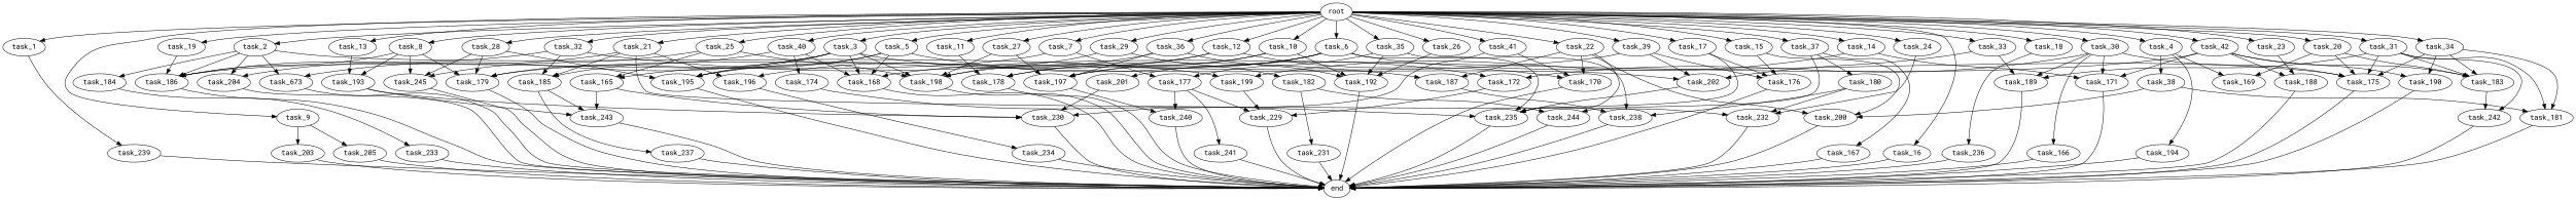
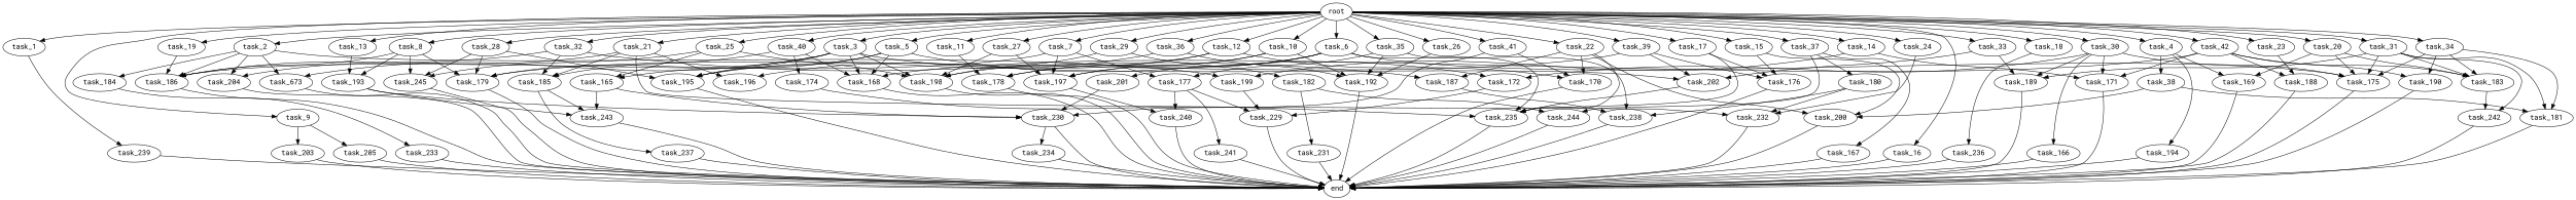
  digraph {
    fontname="Roboto Mono"
    node [fontname="Roboto Mono"]
    edge [fontname="Roboto Mono"]
    root
    task_1
    task_2
    task_3
    task_4
    task_5
    task_6
    task_7
    task_8
    task_9
    task_10
    task_11
    task_12
    task_13
    task_14
    task_15
    task_16
    task_17
    task_18
    task_19
    task_20
    task_21
    task_22
    task_23
    task_24
    task_25
    task_26
    task_27
    task_28
    task_29
    task_30
    task_31
    task_32
    task_33
    task_34
    task_35
    task_36
    task_37
    task_39
    task_40
    task_41
    task_42
    task_239
    n44 [label=task_673]
    task_184
    task_186
    task_199
    task_204
    task_168
    task_179
    task_195
    task_198
    task_202
    task_38
    task_169
    task_194
    task_165
    task_172
    task_175
    task_197
    task_201
    task_235
    task_177
    task_193
    task_245
    task_203
    task_205
    task_178
    task_192
    task_196
    task_170
    task_171
    task_176
    task_200
    end
    task_236
    task_183
    task_185
    task_232
    task_187
    task_188
    task_182
    task_166
    task_189
    task_181
    task_242
    task_190
    task_238
    task_167
    task_180
    task_244
    task_174
    task_230
    task_233
    task_229
    task_243
    task_240
    task_241
    task_234
    task_237
    task_231
    root -> task_1
    root -> task_2
    root -> task_3
    root -> task_4
    root -> task_5
    root -> task_6
    root -> task_7
    root -> task_8
    root -> task_9
    root -> task_10
    root -> task_11
    root -> task_12
    root -> task_13
    root -> task_14
    root -> task_15
    root -> task_16
    root -> task_17
    root -> task_18
    root -> task_19
    root -> task_20
    root -> task_21
    root -> task_22
    root -> task_23
    root -> task_24
    root -> task_25
    root -> task_26
    root -> task_27
    root -> task_28
    root -> task_29
    root -> task_30
    root -> task_31
    root -> task_32
    root -> task_33
    root -> task_34
    root -> task_35
    root -> task_36
    root -> task_37
    root -> task_39
    root -> task_40
    root -> task_41
    root -> task_42
    task_1 -> task_239
    task_2 -> n44
    task_2 -> task_184
    task_2 -> task_186
    task_2 -> task_199
    task_2 -> task_204
    task_3 -> n44
    task_3 -> task_168
    task_3 -> task_179
    task_3 -> task_195
    task_3 -> task_198
    task_3 -> task_202
    task_4 -> task_38
    task_4 -> task_169
    task_4 -> task_194
    task_5 -> task_168
    task_5 -> task_195
    task_5 -> task_165
    task_5 -> task_172
    task_6 -> task_198
    task_6 -> task_175
    task_6 -> task_197
    task_6 -> task_201
    task_6 -> task_235
    task_7 -> task_186
-   task_36 -> task_197
+   task_7 -> task_197
    task_7 -> task_177
    task_8 -> task_186
    task_8 -> task_179
    task_8 -> task_193
    task_8 -> task_245
    task_9 -> task_203
    task_9 -> task_205
    task_10 -> task_197
    task_10 -> task_178
    task_10 -> task_192
    task_11 -> task_178
    task_12 -> task_178
    task_12 -> task_196
    task_12 -> task_170
    task_13 -> task_193
    task_14 -> task_199
    task_14 -> task_171
    task_15 -> task_176
    task_15 -> task_200
    task_16 -> end
    task_17 -> task_235
    task_17 -> task_176
    task_18 -> task_236
    task_19 -> task_186
    task_20 -> task_169
    task_20 -> task_175
    task_20 -> task_183
    task_21 -> task_204
    task_21 -> task_196
    task_21 -> task_185
    task_21 -> task_232
    task_22 -> task_235
    task_22 -> task_170
    task_22 -> task_200
    task_22 -> task_187
    task_23 -> task_188
    task_24 -> task_232
    task_25 -> task_198
    task_25 -> task_165
    task_25 -> task_245
    task_26 -> task_192
    task_27 -> task_198
    task_27 -> task_197
    task_28 -> task_179
    task_28 -> task_195
    task_28 -> task_245
    task_29 -> task_198
    task_29 -> task_182
    task_30 -> task_172
    task_30 -> task_175
    task_30 -> task_171
    task_30 -> task_166
    task_30 -> task_189
    task_31 -> task_175
    task_31 -> task_183
    task_31 -> task_189
    task_31 -> task_181
    task_31 -> task_242
    task_32 -> task_186
    task_32 -> task_185
    task_32 -> task_187
    task_33 -> task_202
    task_33 -> task_189
    task_34 -> task_175
    task_34 -> task_183
    task_34 -> task_181
    task_34 -> task_190
    task_35 -> task_177
    task_35 -> task_192
    task_35 -> task_238
    task_36 -> task_195
    task_36 -> task_192
    task_37 -> task_167
    task_37 -> task_180
    task_37 -> task_244
    task_39 -> task_179
    task_39 -> task_202
    task_39 -> task_176
    task_40 -> task_168
    task_40 -> task_185
    task_40 -> task_174
    task_41 -> task_170
    task_41 -> task_230
    task_42 -> task_168
    task_42 -> task_171
    task_42 -> task_183
    task_42 -> task_188
    task_42 -> task_190
    task_239 -> end
    n44 -> end
    task_184 -> task_233
    task_186 -> end
    task_199 -> task_229
    task_204 -> end
    task_168 -> end
    task_179 -> end
    task_195 -> end
    task_198 -> end
    task_202 -> task_235
    task_38 -> task_200
    task_38 -> task_181
+   task_169 -> end
    task_194 -> end
    task_165 -> task_230
    task_165 -> task_243
    task_172 -> task_229
    task_175 -> end
    task_197 -> task_240
    task_201 -> task_230
    task_235 -> end
    task_177 -> task_229
    task_177 -> task_240
    task_177 -> task_241
    task_193 -> task_230
    task_193 -> task_243
    task_245 -> end
    task_203 -> end
    task_205 -> end
    task_178 -> end
    task_192 -> end
-   task_196 -> task_234
+   task_230 -> task_234
    task_170 -> end
    task_171 -> end
    task_176 -> end
    task_200 -> end
    task_236 -> end
    task_183 -> task_242
    task_185 -> task_243
    task_185 -> task_237
    task_232 -> end
    task_187 -> task_238
    task_188 -> end
    task_182 -> task_244
    task_182 -> task_231
    task_166 -> end
    task_189 -> end
    task_181 -> end
    task_242 -> end
    task_190 -> end
    task_238 -> end
    task_167 -> end
    task_180 -> task_232
    task_180 -> task_238
    task_244 -> end
    task_174 -> task_235
    task_230 -> end
    task_233 -> end
    task_229 -> end
    task_243 -> end
    task_240 -> end
    task_241 -> end
    task_234 -> end
    task_237 -> end
    task_231 -> end
  }
